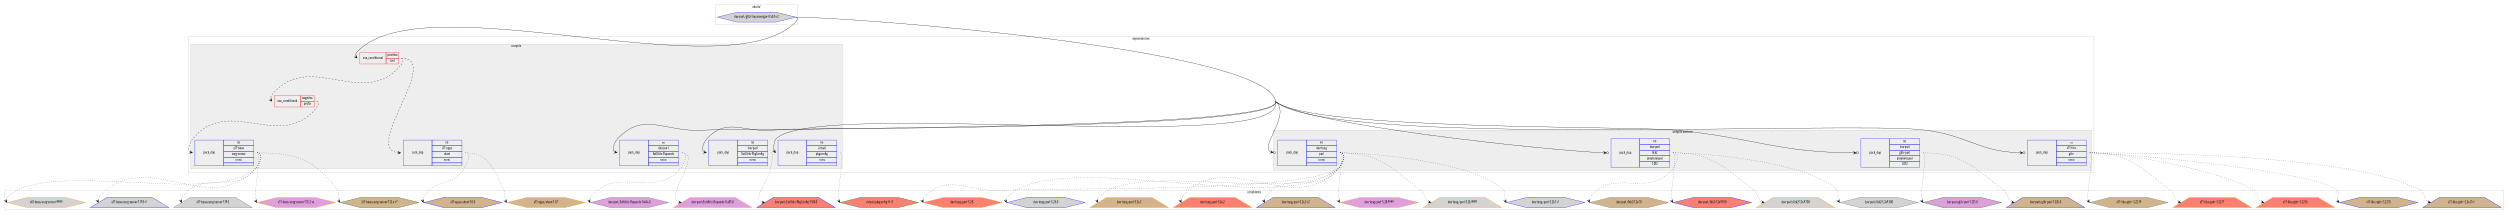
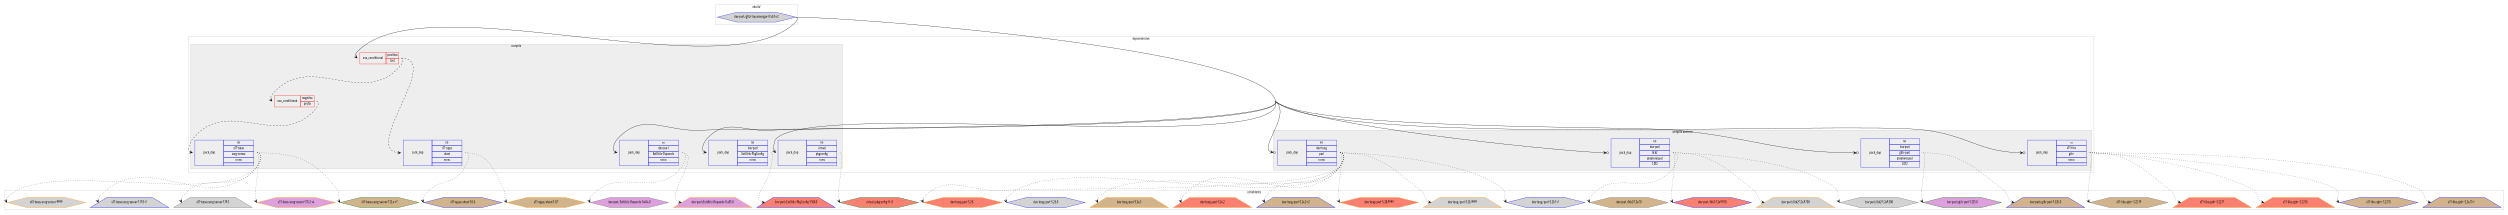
  digraph {
    compound=true
    concentrate=true
    fontname="Fira Sans"
    fontsize=10
    newrank=true
    rankdir=TB
    ranksep=1.5
    node [color=blue fontname="Fira Sans" fontsize=10 shape=hexagon style=filled]
    edge [arrowhead=vee fontname="Fira Sans" headport=w style=dotted tailport=e weight=100]
    n1 [fillcolor=lightgrey label="dev-perl/gtk2-traymanager-0.50.0-r2" width=4]
    n2 [label=<<TABLE BORDER="0" CELLBORDER="1" CELLSPACING="0" CELLPADDING="4" WIDTH="220"><TR><TD ROWSPAN="6" CELLPADDING="30">pack_dep</TD></TR><TR><TD WIDTH="110">no</TD></TR><TR><TD>x11-base</TD></TR><TR><TD>xorg-server</TD></TR><TR><TD>none</TD></TR><TR><TD></TD></TR></TABLE>> shape=none style=""]
    n3 [color=red label=<<TABLE BORDER="0" CELLBORDER="1" CELLSPACING="0" CELLPADDING="4"><TR><TD ROWSPAN="3" CELLPADDING="10">use_conditional</TD></TR><TR><TD>negative</TD></TR><TR><TD>prefix</TD></TR></TABLE>> shape=none style=""]
    n4 [label=<<TABLE BORDER="0" CELLBORDER="1" CELLSPACING="0" CELLPADDING="4" WIDTH="220"><TR><TD ROWSPAN="6" CELLPADDING="30">pack_dep</TD></TR><TR><TD WIDTH="110">no</TD></TR><TR><TD>x11-apps</TD></TR><TR><TD>xhost</TD></TR><TR><TD>none</TD></TR><TR><TD></TD></TR></TABLE>> shape=none style=""]
    n5 [color=red label=<<TABLE BORDER="0" CELLBORDER="1" CELLSPACING="0" CELLPADDING="4"><TR><TD ROWSPAN="3" CELLPADDING="10">use_conditional</TD></TR><TR><TD>positive</TD></TR><TR><TD>test</TD></TR></TABLE>> shape=none style=""]
    n6 [label=<<TABLE BORDER="0" CELLBORDER="1" CELLSPACING="0" CELLPADDING="4" WIDTH="220"><TR><TD ROWSPAN="6" CELLPADDING="30">pack_dep</TD></TR><TR><TD WIDTH="110">no</TD></TR><TR><TD>dev-perl</TD></TR><TR><TD>ExtUtils-Depends</TD></TR><TR><TD>none</TD></TR><TR><TD></TD></TR></TABLE>> shape=none style=""]
    n7 [label=<<TABLE BORDER="0" CELLBORDER="1" CELLSPACING="0" CELLPADDING="4" WIDTH="220"><TR><TD ROWSPAN="6" CELLPADDING="30">pack_dep</TD></TR><TR><TD WIDTH="110">no</TD></TR><TR><TD>dev-perl</TD></TR><TR><TD>ExtUtils-PkgConfig</TD></TR><TR><TD>none</TD></TR><TR><TD></TD></TR></TABLE>> shape=none style=""]
    n8 [label=<<TABLE BORDER="0" CELLBORDER="1" CELLSPACING="0" CELLPADDING="4" WIDTH="220"><TR><TD ROWSPAN="6" CELLPADDING="30">pack_dep</TD></TR><TR><TD WIDTH="110">no</TD></TR><TR><TD>virtual</TD></TR><TR><TD>pkgconfig</TD></TR><TR><TD>none</TD></TR><TR><TD></TD></TR></TABLE>> shape=none style=""]
    n9 [label=<<TABLE BORDER="0" CELLBORDER="1" CELLSPACING="0" CELLPADDING="4" WIDTH="220"><TR><TD ROWSPAN="6" CELLPADDING="30">pack_dep</TD></TR><TR><TD WIDTH="110">no</TD></TR><TR><TD>dev-lang</TD></TR><TR><TD>perl</TD></TR><TR><TD>none</TD></TR><TR><TD></TD></TR></TABLE>> shape=none style=""]
    n10 [label=<<TABLE BORDER="0" CELLBORDER="1" CELLSPACING="0" CELLPADDING="4" WIDTH="220"><TR><TD ROWSPAN="6" CELLPADDING="30">pack_dep</TD></TR><TR><TD WIDTH="110">no</TD></TR><TR><TD>dev-perl</TD></TR><TR><TD>Gtk2</TD></TR><TR><TD>greaterequal</TD></TR><TR><TD>1.012</TD></TR></TABLE>> shape=none style=""]
    n11 [label=<<TABLE BORDER="0" CELLBORDER="1" CELLSPACING="0" CELLPADDING="4" WIDTH="220"><TR><TD ROWSPAN="6" CELLPADDING="30">pack_dep</TD></TR><TR><TD WIDTH="110">no</TD></TR><TR><TD>dev-perl</TD></TR><TR><TD>glib-perl</TD></TR><TR><TD>greaterequal</TD></TR><TR><TD>1.012</TD></TR></TABLE>> shape=none style=""]
    n12 [label=<<TABLE BORDER="0" CELLBORDER="1" CELLSPACING="0" CELLPADDING="4" WIDTH="220"><TR><TD ROWSPAN="6" CELLPADDING="30">pack_dep</TD></TR><TR><TD WIDTH="110">no</TD></TR><TR><TD>x11-libs</TD></TR><TR><TD>gtk+</TD></TR><TR><TD>none</TD></TR><TR><TD></TD></TR></TABLE>> shape=none style=""]
    n13 [color=darkgreen fillcolor=tan label="x11-base/xorg-server-1.12.4-r7" width=4]
    n14 [color=darkorange fillcolor=plum label="x11-base/xorg-server-1.15.2-r4" width=4]
    n15 [color=gray40 fillcolor=lightgrey label="x11-base/xorg-server-1.19.5" shape=trapezium width=4]
    n16 [fillcolor=lightgrey label="x11-base/xorg-server-1.19.5-r1" shape=trapezium width=4]
    n17 [color=darkorange fillcolor=lightgrey label="x61-base/xorg-server-9999" width=4]
    n18 [fillcolor=tan label="x11-apps/xhost-1.0.6" width=4]
    n19 [color=darkorange fillcolor=tan label="x11-apps/xhost-1.0.7" width=4]
    n20 [color=gray40 fillcolor=plum label="dev-perl/ExtUtils-Depends-0.404.0" width=4]
    n21 [color=darkorange fillcolor=plum label="dev-perl/ExtUtils-Depends-0.405.0" shape=trapezium width=4]
    n22 [fillcolor=salmon label="dev-perl/ExtUtils-PkgConfig-1.160.0" shape=trapezium width=4]
    n23 [color=darkgreen fillcolor=salmon label="virtual/pkgconfig-0-r1" width=4]
    n24 [fillcolor=tan label="dev-lang/perl-5.24.2-r2" shape=trapezium width=4]
    n25 [color=darkorange fillcolor=salmon label="dev-lang/perl-5.24.2" shape=trapezium width=4]
    n26 [color=darkorange fillcolor=tan label="dev-lang/perl-5.24.3" shape=trapezium width=4]
    n27 [fillcolor=lightgrey label="dev-lang/perl-5.26.0" width=4]
    n28 [color=darkorange fillcolor=salmon label="dev-lang/perl-5.26.1" width=4]
    n29 [fillcolor=lightgrey label="dev-lang/perl-5.26.1-r1" width=4]
    n30 [color=darkorange fillcolor=lightgrey label="dev-lang/perl-5.26.9999" shape=trapezium width=4]
-   n31 [color=darkorange fillcolor=plum label="dev-lang/perl-5.28.9999" width=4]
+   n31 [color=darkorange fillcolor=salmon label="dev-lang/perl-5.28.9999" width=4]
    n32 [color=gray40 fillcolor=tan label="dev-perl/Gtk2-1.247.0" width=4]
    n33 [color=gray40 fillcolor=lightgrey label="dev-perl/Gtk2-1.249.500" width=4]
    n34 [color=darkorange fillcolor=lightgrey label="dev-perl/Gtk2-1.249.700" shape=trapezium width=4]
    n35 [fillcolor=salmon label="dev-perl/Gtk2-1.249.920" width=4]
    n36 [color=darkgreen fillcolor=plum label="dev-perl/glib-perl-1.325.0" width=4]
    n37 [fillcolor=tan label="dev-perl/glib-perl-1.326.0" shape=trapezium width=4]
    n38 [fillcolor=tan label="x11-libs/gtk+-2.24.31-r1" shape=trapezium width=4]
    n39 [fillcolor=tan label="x11-libs/gtk+-3.22.15" width=4]
    n40 [color=darkorange fillcolor=salmon label="x11-libs/gtk+-3.22.16" shape=trapezium width=4]
    n41 [color=darkorange fillcolor=salmon label="x11-libs/gtk+-3.22.17" shape=trapezium width=4]
    n42 [color=gray40 fillcolor=tan label="x11-libs/gtk+-3.22.19" width=4]
    subgraph cluster_1 {
      color=gray
      label=<<i>dependencies</i>>
      subgraph cluster_2 {
        color=gray
        fillcolor="#eeeeee"
        label=<<i>compile</i>>
        style=filled
        subgraph sub_3 {
          color=gray
          fillcolor="#eeeeee"
          label=<<i>compile</i>>
          style=filled
          n5
          subgraph sub_4 {
            color=gray
            fillcolor="#eeeeee"
            label=<<i>compile</i>>
            style=filled
            n3
            subgraph sub_5 {
              color=gray
              fillcolor="#eeeeee"
              label=<<i>compile</i>>
              style=filled
              n2
            }
          }
          subgraph sub_6 {
            color=gray
            fillcolor="#eeeeee"
            label=<<i>compile</i>>
            style=filled
            n4
          }
        }
        subgraph sub_7 {
          color=gray
          fillcolor="#eeeeee"
          label=<<i>compile</i>>
          style=filled
          n6
        }
        subgraph sub_8 {
          color=gray
          fillcolor="#eeeeee"
          label=<<i>compile</i>>
          style=filled
          n7
        }
        subgraph sub_9 {
          color=gray
          fillcolor="#eeeeee"
          label=<<i>compile</i>>
          style=filled
          n8
        }
      }
      subgraph cluster_10 {
        color=gray
        fillcolor="#eeeeee"
        label=<<i>compile and run</i>>
        style=filled
        subgraph sub_11 {
          color=gray
          fillcolor="#eeeeee"
          label=<<i>compile and run</i>>
          style=filled
          n9
        }
        subgraph sub_12 {
          color=gray
          fillcolor="#eeeeee"
          label=<<i>compile and run</i>>
          style=filled
          n10
        }
        subgraph sub_13 {
          color=gray
          fillcolor="#eeeeee"
          label=<<i>compile and run</i>>
          style=filled
          n11
        }
        subgraph sub_14 {
          color=gray
          fillcolor="#eeeeee"
          label=<<i>compile and run</i>>
          style=filled
          n12
        }
      }
      subgraph cluster_15 {
        color=gray
        fillcolor="#eeeeee"
        label=<<i>run</i>>
        style=filled
      }
    }
    subgraph cluster_16 {
      color=gray
      label=<<i>ebuild</i>>
      rank=same
      n1
    }
    subgraph cluster_17 {
      color=gray
      label=<<i>candidates</i>>
      rank=same
      subgraph sub_18 {
        color=black
        label=<<i>candidates</i>>
        nodesep=1
        rank=same
        n13
        n14
        n15
        n16
        n17
      }
      subgraph sub_19 {
        color=black
        label=<<i>candidates</i>>
        nodesep=1
        rank=same
        n18
        n19
      }
      subgraph sub_20 {
        color=black
        label=<<i>candidates</i>>
        nodesep=1
        rank=same
        n20
        n21
      }
      subgraph sub_21 {
        color=black
        label=<<i>candidates</i>>
        nodesep=1
        rank=same
        n22
      }
      subgraph sub_22 {
        color=black
        label=<<i>candidates</i>>
        nodesep=1
        rank=same
        n23
      }
      subgraph sub_23 {
        color=black
        label=<<i>candidates</i>>
        nodesep=1
        rank=same
        n24
        n25
        n26
        n27
        n28
        n29
        n30
        n31
      }
      subgraph sub_24 {
        color=black
        label=<<i>candidates</i>>
        nodesep=1
        rank=same
        n32
        n33
        n34
        n35
      }
      subgraph sub_25 {
        color=black
        label=<<i>candidates</i>>
        nodesep=1
        rank=same
        n36
        n37
      }
      subgraph sub_26 {
        color=black
        label=<<i>candidates</i>>
        nodesep=1
        rank=same
        n38
        n39
        n40
        n41
        n42
      }
    }
    n1 -> n5 [style=solid weight=20]
    n1 -> n6 [style=solid weight=20]
    n1 -> n7 [style=solid weight=20]
    n1 -> n8 [style=solid weight=20]
    n1 -> n9 [arrowhead=odotvee style=solid weight=20]
    n1 -> n10 [arrowhead=odotvee style=solid weight=20]
    n1 -> n11 [arrowhead=odotvee style=solid weight=20]
    n1 -> n12 [arrowhead=odotvee style=solid weight=20]
    n2 -> n13
    n2 -> n14
    n2 -> n15
    n2 -> n16
    n2 -> n17
    n3 -> n2 [style=dashed weight=20]
    n4 -> n18
    n4 -> n19
    n5 -> n3 [style=dashed weight=20]
    n5 -> n4 [style=dashed weight=20]
    n6 -> n20
    n6 -> n21
    n7 -> n22
    n8 -> n23
    n9 -> n24
    n9 -> n25
    n9 -> n26
    n9 -> n27
    n9 -> n28
    n9 -> n29
    n9 -> n30
    n9 -> n31
    n10 -> n32
    n10 -> n33
    n10 -> n34
    n10 -> n35
    n11 -> n36
    n11 -> n37
    n12 -> n38
    n12 -> n39
    n12 -> n40
    n12 -> n41
    n12 -> n42
  }
